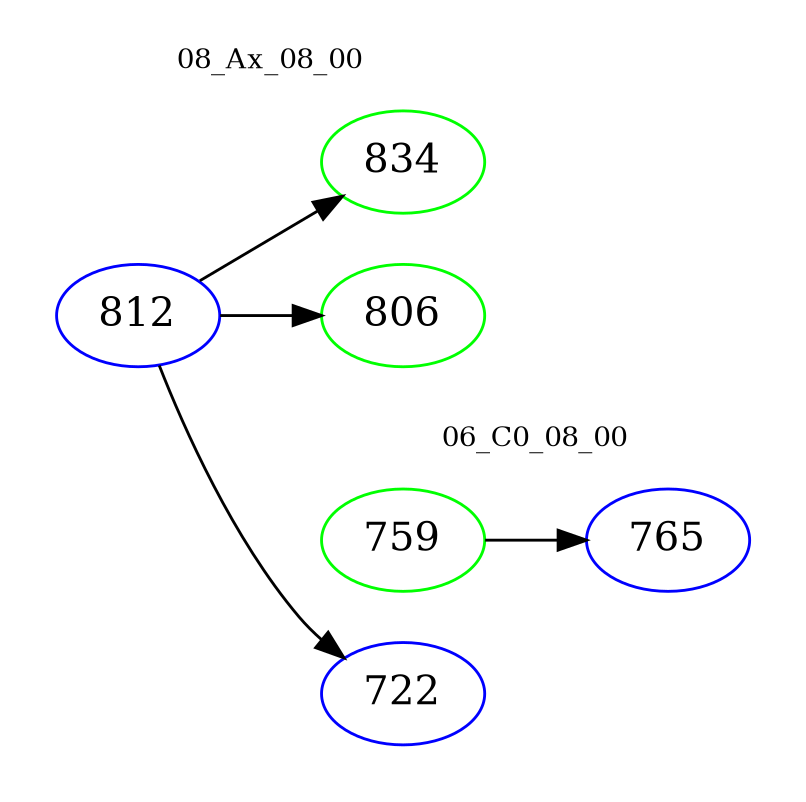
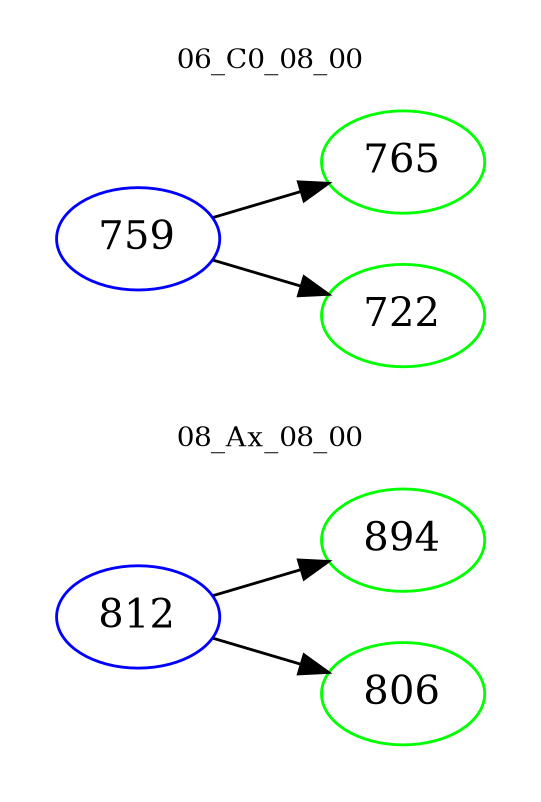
  digraph {
    rankdir=LR
    node [color=blue]
    edge [color=black]
    n1 [label=812]
    n2 [color=green label=806]
-   n3 [color=green label=834]
-   n4 [color=green label=759]
-   n5 [label=722]
-   n6 [label=765]
+   n3 [color=green label=894]
+   n4 [label=759]
+   n5 [color=green label=722]
+   n6 [color=green label=765]
    subgraph cluster_1 {
      color=white
      fontsize=10
      label="08_Ax_08_00"
      n1
      n2
      n3
    }
    subgraph cluster_2 {
      color=white
      fontsize=10
      label="06_C0_08_00"
      n4
      n5
      n6
    }
    n1 -> n2
    n1 -> n3
-   n1 -> n5
+   n4 -> n5
    n4 -> n6
  }
